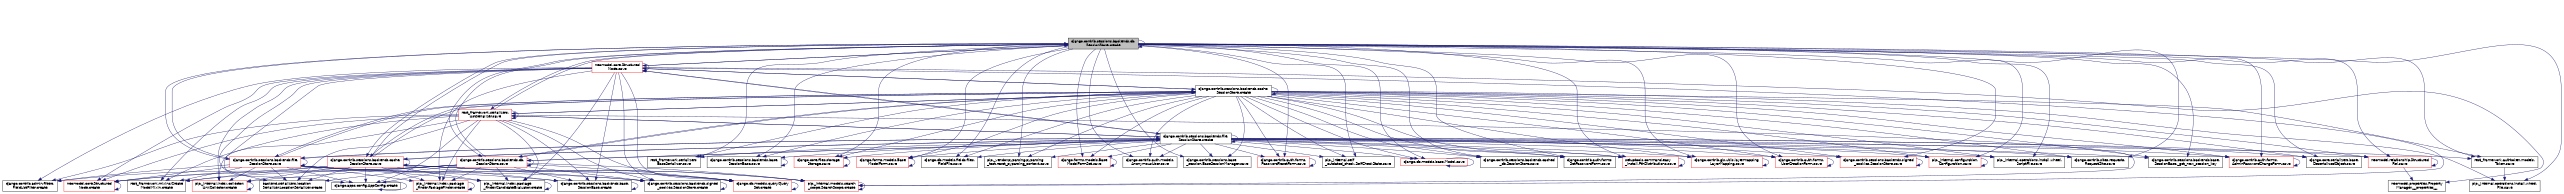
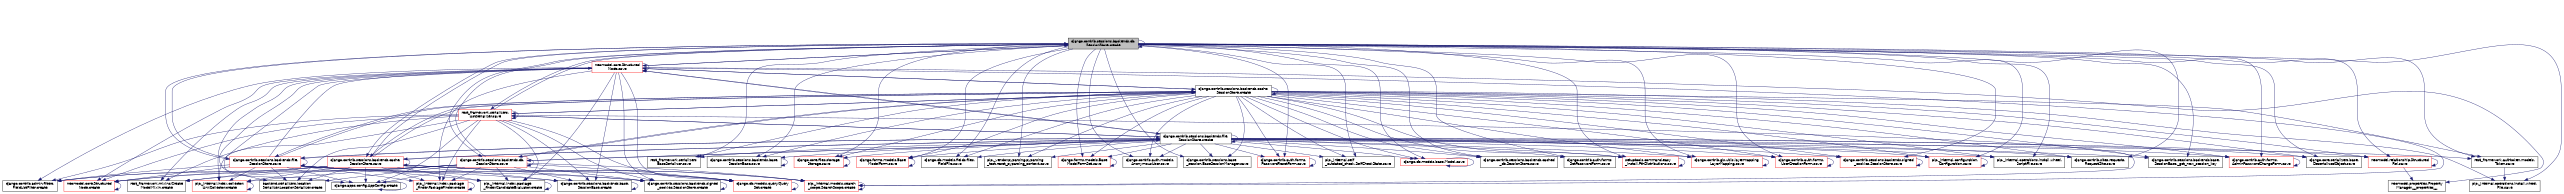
  digraph {
    rankdir=TB
    node [color=black fillcolor=white fontname=Helvetica fontsize=10 shape=record style=filled]
    edge [color=midnightblue fontname=Helvetica fontsize=10 labelfontname=Helvetica labelfontsize=10 style=solid]
    n1 [fillcolor=grey75 fontcolor=black height=0.2 label="django.contrib.sessions.backends.db.\lSessionStore.create" width=0.4]
    n2 [height=0.2 label="django.contrib.sessions.backends.base.\lSessionBase._get_new_session_key" width=0.4]
    n3 [height=0.2 label="django.contrib.auth.models.\lAnonymousUser.save" width=0.4]
    n4 [color=red height=0.2 label="neomodel.core.Structured\lNode.save" width=0.4]
    n5 [color=red height=0.2 label="neomodel.relationship.Structured\lRel.save" width=0.4]
    n6 [color=red height=0.2 label="pip._internal.configuration.\lConfiguration.save" width=0.4]
    n7 [height=0.2 label="pip._internal.operations.install.wheel.\lFile.save" width=0.4]
    n8 [height=0.2 label="pip._internal.operations.install.wheel.\lScriptFile.save" width=0.4]
    n9 [height=0.2 label="pip._vendor.pyparsing.pyparsing\l_test.reset_pyparsing_context.save" width=0.4]
    n10 [color=red height=0.2 label="setuptools.command.easy\l_install.PthDistributions.save" width=0.4]
    n11 [height=0.2 label="rest_framework.serializers.\lBaseSerializer.save" width=0.4]
    n12 [color=red height=0.2 label="rest_framework.serializers.\lListSerializer.save" width=0.4]
    n13 [height=0.2 label="rest_framework.authtoken.models.\lToken.save" width=0.4]
    n14 [color=red height=0.2 label="django.contrib.auth.forms.\lUserCreationForm.save" width=0.4]
    n15 [height=0.2 label="django.contrib.auth.forms.\lSetPasswordForm.save" width=0.4]
    n16 [color=red height=0.2 label="django.contrib.auth.forms.\lAdminPasswordChangeForm.save" width=0.4]
    n17 [color=red height=0.2 label="django.forms.models.Base\lModelForm.save" width=0.4]
    n18 [color=red height=0.2 label="django.forms.models.Base\lModelFormSet.save" width=0.4]
    n19 [color=red height=0.2 label="django.contrib.auth.forms.\lPasswordResetForm.save" width=0.4]
    n20 [height=0.2 label="django.contrib.sites.requests.\lRequestSite.save" width=0.4]
    n21 [color=red height=0.2 label="django.db.models.base.Model.save" width=0.4]
    n22 [height=0.2 label="django.contrib.sessions.backends.base.\lSessionBase.save" width=0.4]
    n23 [color=red height=0.2 label="django.contrib.sessions.backends.cache.\lSessionStore.save" width=0.4]
    n24 [height=0.2 label="django.contrib.sessions.backends.cached\l_db.SessionStore.save" width=0.4]
    n25 [color=red height=0.2 label="django.contrib.sessions.backends.db.\lSessionStore.save" width=0.4]
    n26 [color=red height=0.2 label="django.contrib.sessions.backends.file.\lSessionStore.save" width=0.4]
    n27 [color=red height=0.2 label="django.contrib.sessions.backends.signed\l_cookies.SessionStore.save" width=0.4]
    n28 [color=red height=0.2 label="django.core.files.storage.\lStorage.save" width=0.4]
    n29 [height=0.2 label="django.db.models.fields.files.\lFieldFile.save" width=0.4]
    n30 [height=0.2 label="pip._internal.self\l_outdated_check.SelfCheckState.save" width=0.4]
    n31 [height=0.2 label="django.core.serializers.base.\lDeserializedObject.save" width=0.4]
    n32 [height=0.2 label="django.contrib.sessions.base\l_session.BaseSessionManager.save" width=0.4]
    n33 [color=red height=0.2 label="django.contrib.gis.utils.layermapping.\lLayerMapping.save" width=0.4]
    n34 [height=0.2 label="neomodel.properties.Property\lManager.__properties__" width=0.4]
    n35 [color=red height=0.2 label="neomodel.core.Structured\lNode.create" width=0.4]
    n36 [height=0.2 label="django.apps.config.AppConfig.create" width=0.4]
    n37 [height=0.2 label="django.contrib.admin.filters.\lFieldListFilter.create" width=0.4]
    n38 [color=red height=0.2 label="pip._internal.index.package\l_finder.PackageFinder.create" width=0.4]
    n39 [color=red height=0.2 label="pip._internal.models.search\l_scope.SearchScope.create" width=0.4]
    n40 [color=red height=0.2 label="pip._internal.index.collector.\lLinkCollector.create" width=0.4]
    n41 [height=0.2 label="pip._internal.index.package\l_finder.CandidateEvaluator.create" width=0.4]
    n42 [height=0.2 label="django.contrib.sessions.backends.base.\lSessionBase.create" width=0.4]
    n43 [height=0.2 label="django.contrib.sessions.backends.cache.\lSessionStore.create" width=0.4]
    n44 [height=0.2 label="django.contrib.sessions.backends.file.\lSessionStore.create" width=0.4]
    n45 [height=0.2 label="django.contrib.sessions.backends.signed\l_cookies.SessionStore.create" width=0.4]
    n46 [color=red height=0.2 label="django.db.models.query.Query\lSet.create" width=0.4]
    n47 [height=0.2 label="rest_framework.mixins.Create\lModelMixin.create" width=0.4]
    n48 [height=0.2 label="backend.serializers.location\lSerializer.LocationSerializer.create" width=0.4]
    n1 -> n1
    n1 -> n2
    n1 -> n3
    n1 -> n4
    n1 -> n5
    n1 -> n6
    n1 -> n7
    n1 -> n8
    n1 -> n9
    n1 -> n10
    n1 -> n11
    n1 -> n12
    n1 -> n13
    n1 -> n14
    n1 -> n15
    n1 -> n16
    n1 -> n17
    n1 -> n18
    n1 -> n19
    n1 -> n20
    n1 -> n21
    n1 -> n22
    n1 -> n23
    n1 -> n24
    n1 -> n25
    n1 -> n26
    n1 -> n27
    n1 -> n28
    n1 -> n29
    n1 -> n30
    n1 -> n31
    n1 -> n32
    n1 -> n33
    n4 -> n1
    n4 -> n4
    n4 -> n34
    n4 -> n35
    n4 -> n36
    n4 -> n37
    n4 -> n38
    n4 -> n39
    n4 -> n40
    n4 -> n41
    n4 -> n42
    n4 -> n43
    n4 -> n44
    n4 -> n45
    n4 -> n46
    n4 -> n47
    n4 -> n48
    n5 -> n5
    n5 -> n34
    n6 -> n6
    n10 -> n10
    n12 -> n1
    n12 -> n12
    n12 -> n35
    n12 -> n36
    n12 -> n37
    n12 -> n38
    n12 -> n39
    n12 -> n40
    n12 -> n41
    n12 -> n42
    n12 -> n43
    n12 -> n44
    n12 -> n45
    n12 -> n46
    n12 -> n47
    n12 -> n48
    n13 -> n7
    n14 -> n14
    n16 -> n16
    n17 -> n17
    n18 -> n18
    n19 -> n19
    n21 -> n21
    n22 -> n22
    n23 -> n1
    n23 -> n23
    n23 -> n35
    n23 -> n36
+   n23 -> n37
    n23 -> n38
    n23 -> n39
    n23 -> n40
    n23 -> n41
    n23 -> n42
    n23 -> n43
    n23 -> n44
    n23 -> n45
    n23 -> n46
    n23 -> n47
    n23 -> n48
    n25 -> n1
    n25 -> n25
    n25 -> n35
    n25 -> n36
    n25 -> n37
    n25 -> n38
    n25 -> n39
    n25 -> n40
    n25 -> n41
    n25 -> n42
    n25 -> n43
    n25 -> n44
    n25 -> n45
    n25 -> n46
    n25 -> n47
    n25 -> n48
    n26 -> n1
    n26 -> n26
    n26 -> n35
    n26 -> n36
    n26 -> n37
    n26 -> n38
    n26 -> n39
    n26 -> n40
    n26 -> n41
    n26 -> n42
    n26 -> n43
    n26 -> n44
    n26 -> n45
    n26 -> n46
-   n26 -> n47
+   n26 -> n4
    n26 -> n48
    n27 -> n27
    n28 -> n28
    n33 -> n33
    n35 -> n35
    n36 -> n36
    n38 -> n38
    n39 -> n39
    n40 -> n40
    n41 -> n41
    n42 -> n42
    n43 -> n2
    n43 -> n3
    n43 -> n4
    n43 -> n5
    n43 -> n6
    n43 -> n7
    n43 -> n8
    n43 -> n9
    n43 -> n10
    n43 -> n11
    n43 -> n12
    n43 -> n13
    n43 -> n14
    n43 -> n15
    n43 -> n16
    n43 -> n17
    n43 -> n18
    n43 -> n19
    n43 -> n20
    n43 -> n21
    n43 -> n22
    n43 -> n23
    n43 -> n24
    n43 -> n25
    n43 -> n26
    n43 -> n27
    n43 -> n28
    n43 -> n29
    n43 -> n30
    n43 -> n31
    n43 -> n32
    n43 -> n33
    n43 -> n43
    n44 -> n2
    n44 -> n3
    n44 -> n4
    n44 -> n5
    n44 -> n6
    n44 -> n8
    n44 -> n9
    n44 -> n10
    n44 -> n11
    n44 -> n12
    n44 -> n13
    n44 -> n14
-   n44 -> n15
    n44 -> n16
    n44 -> n17
    n44 -> n18
    n44 -> n19
    n44 -> n20
    n44 -> n21
    n44 -> n22
    n44 -> n23
    n44 -> n24
    n44 -> n25
    n44 -> n26
    n44 -> n27
    n44 -> n28
    n44 -> n29
    n44 -> n30
    n44 -> n31
    n44 -> n32
    n44 -> n33
    n44 -> n44
    n45 -> n45
    n46 -> n46
  }
